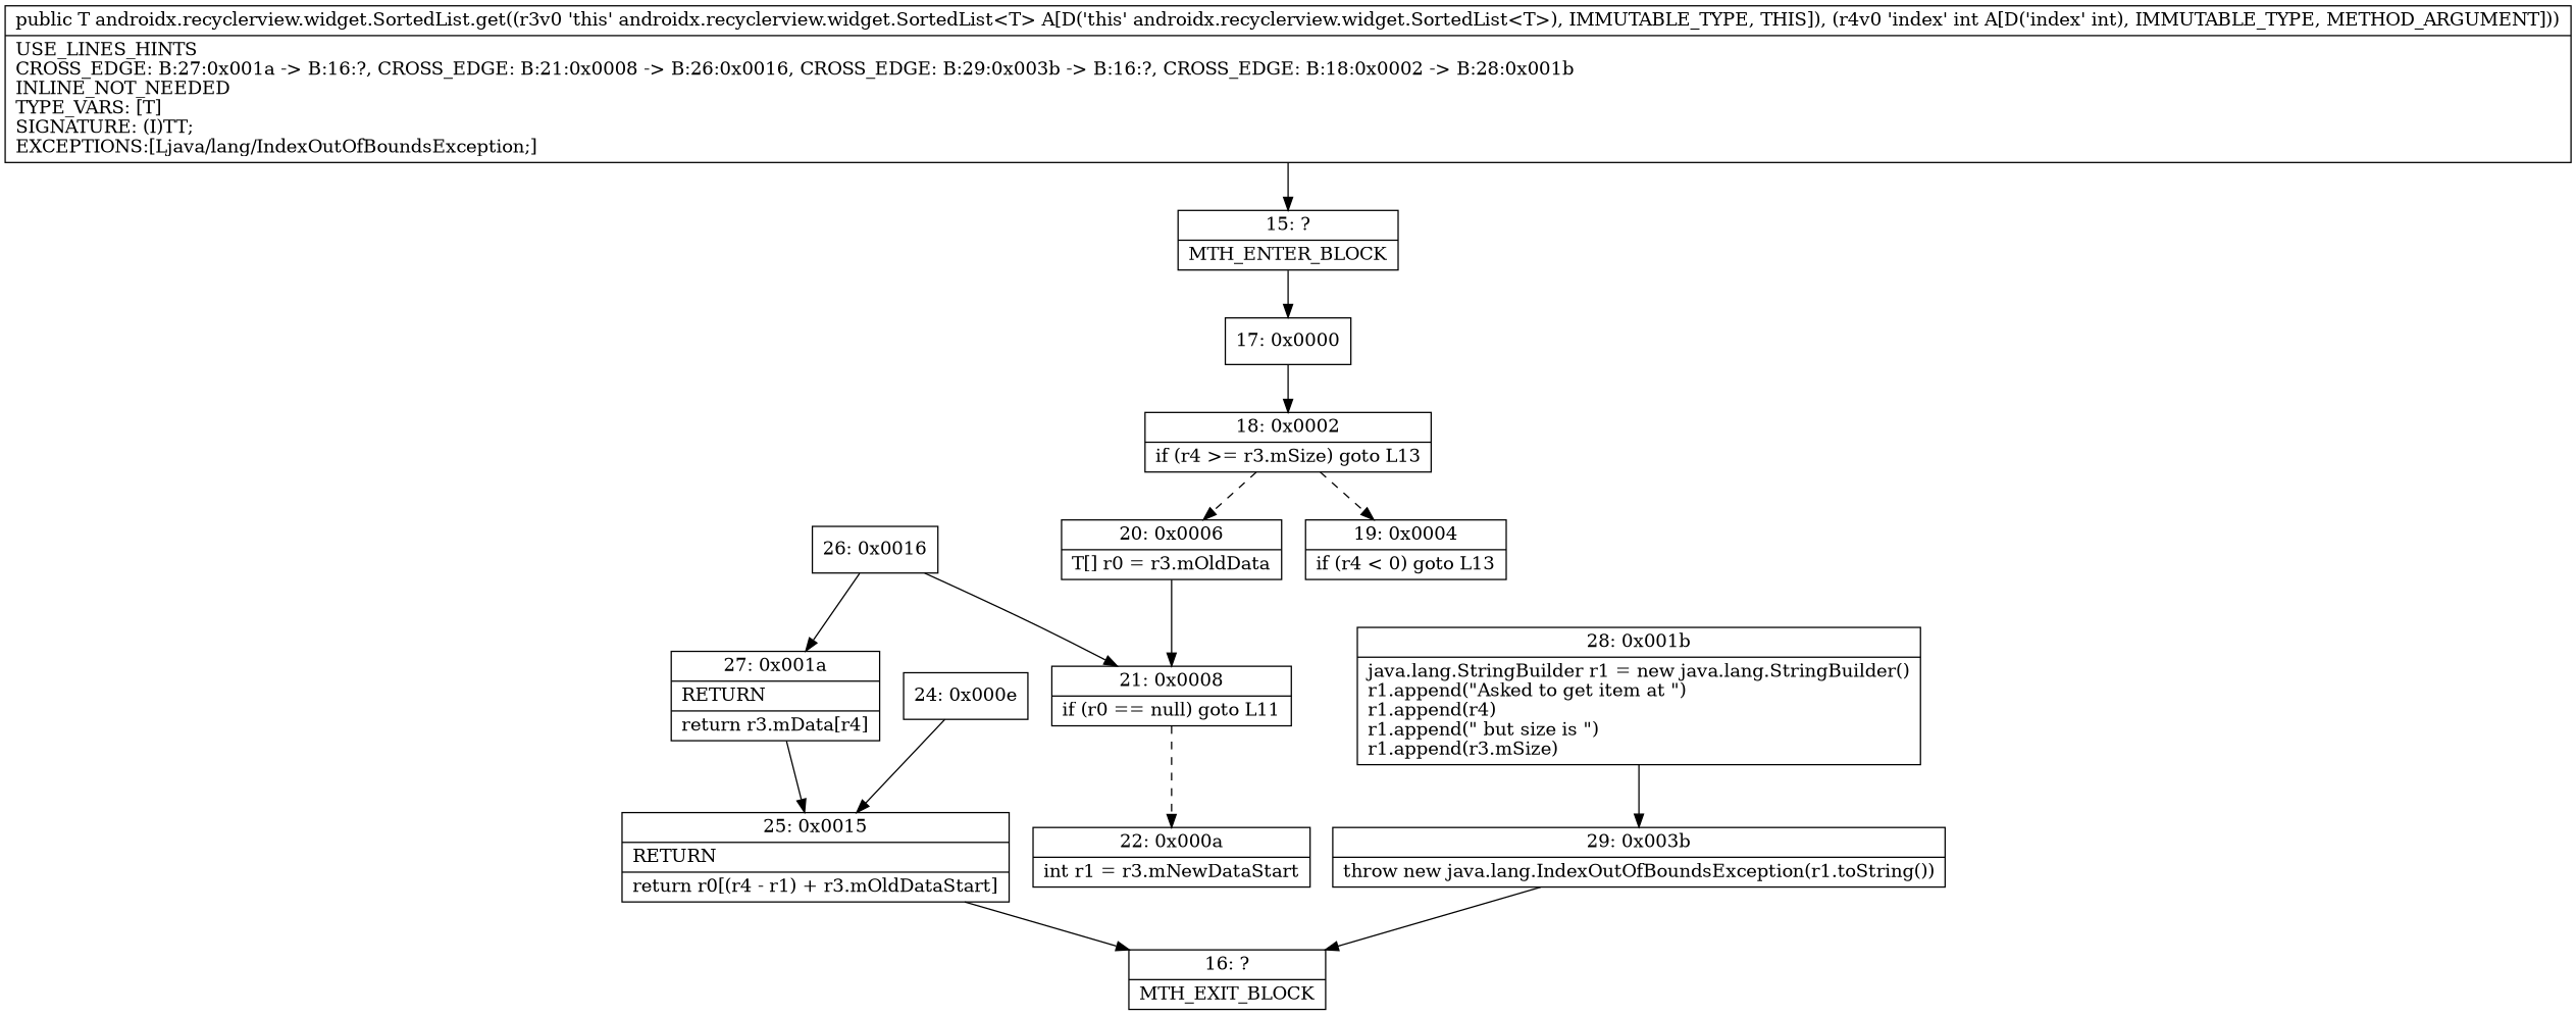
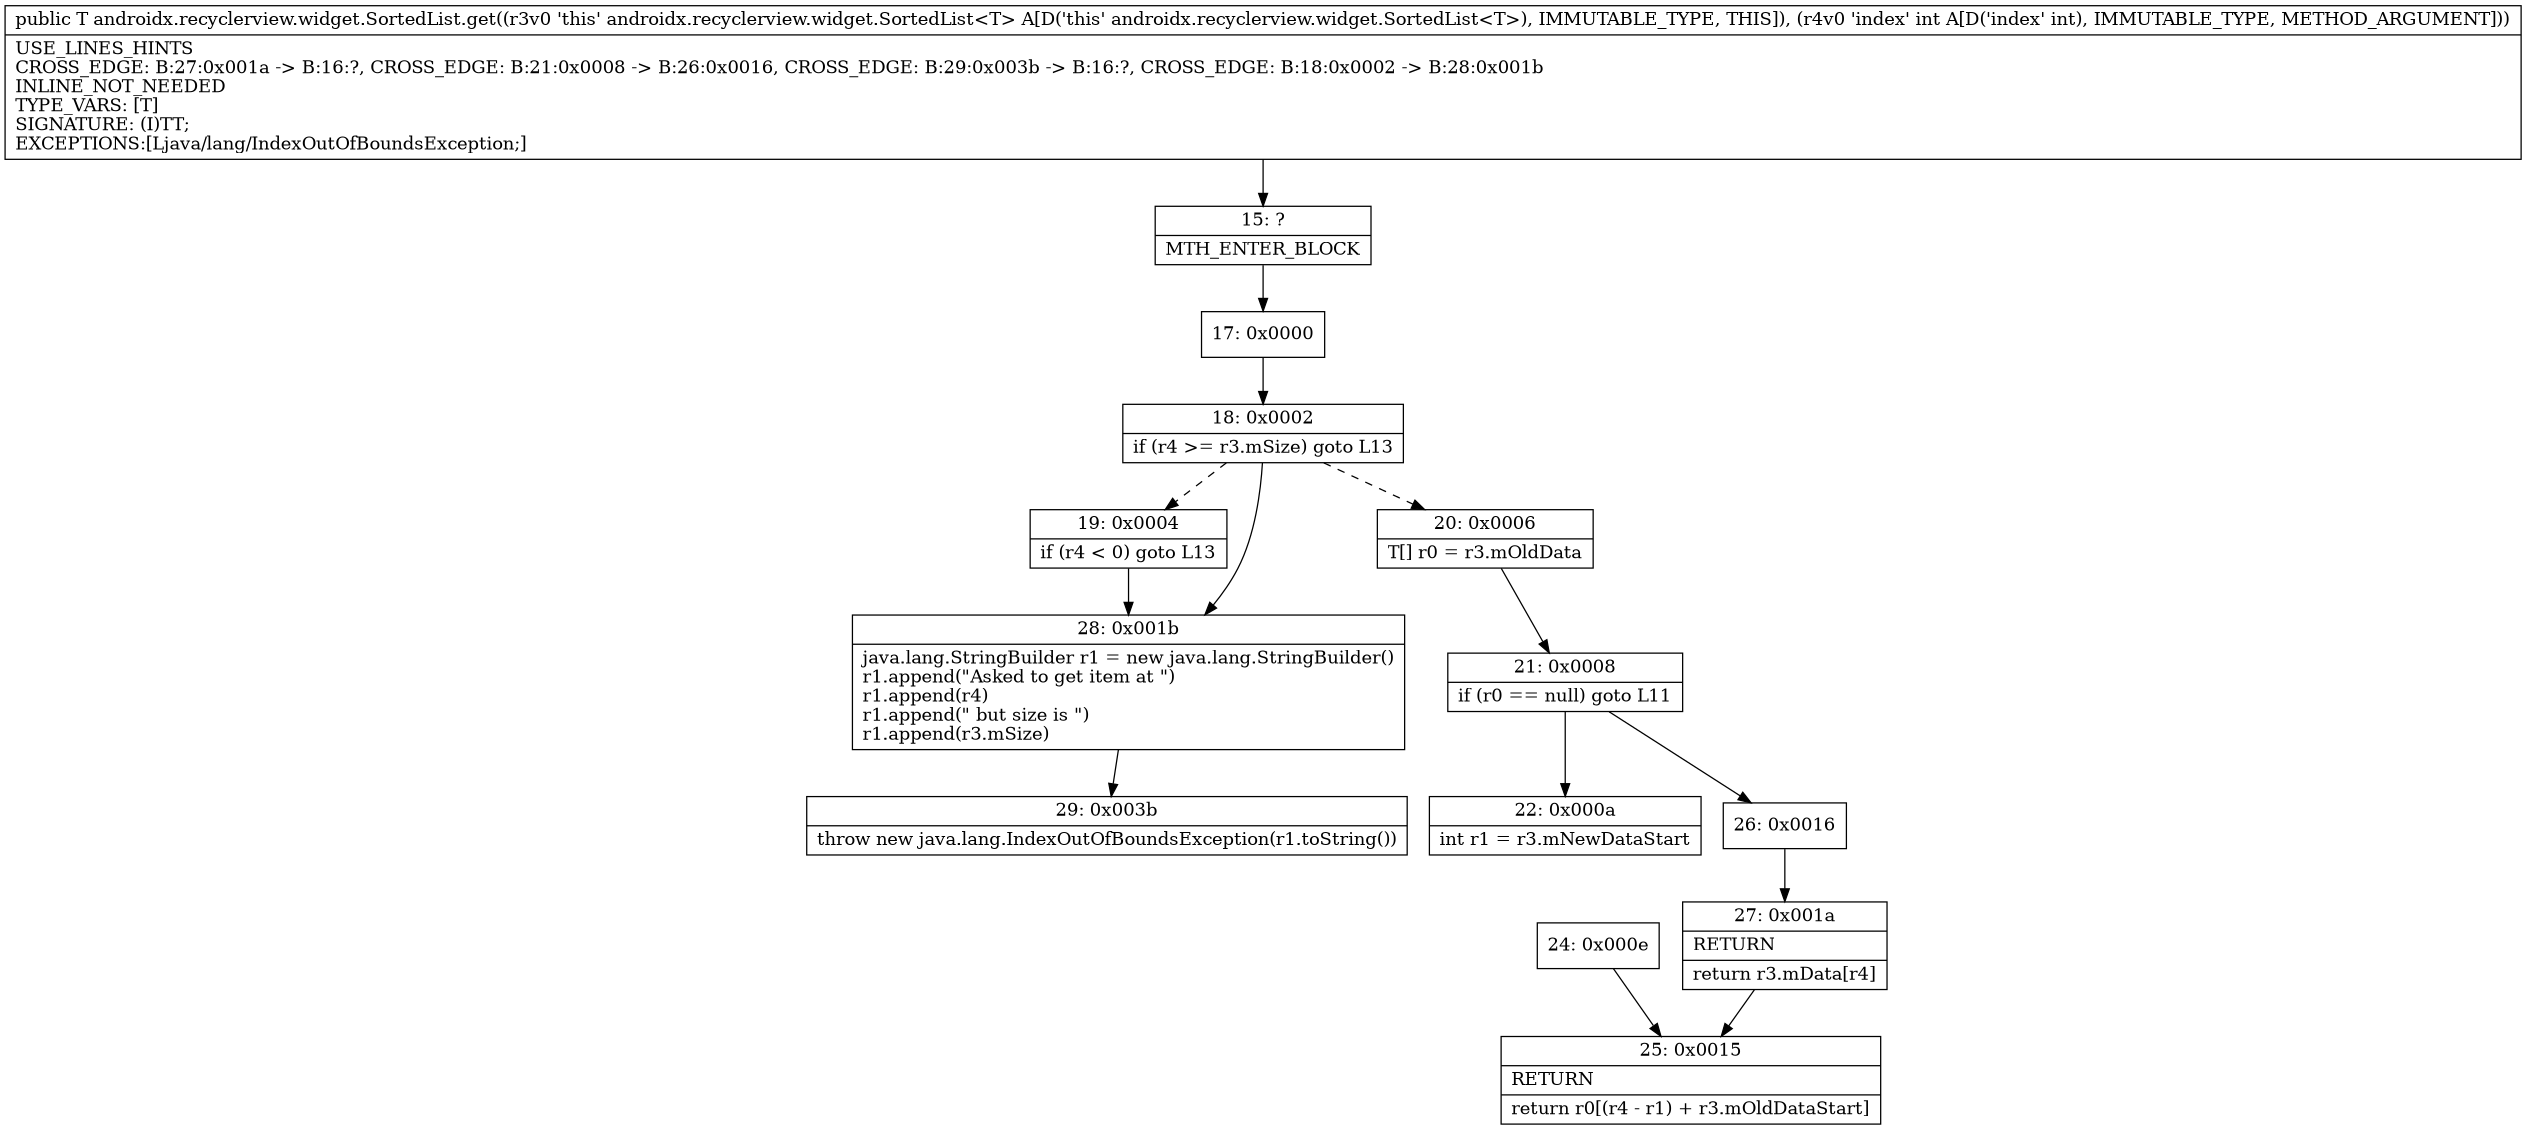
  digraph {
    node [shape=record]
    n1 [label="{15\:\ ?|MTH_ENTER_BLOCK\l}"]
    n2 [label="{17\:\ 0x0000}"]
    n3 [label="{18\:\ 0x0002|if (r4 \>= r3.mSize) goto L13\l}"]
    n4 [label="{19\:\ 0x0004|if (r4 \< 0) goto L13\l}"]
    n5 [label="{28\:\ 0x001b|java.lang.StringBuilder r1 = new java.lang.StringBuilder()\lr1.append(\"Asked to get item at \")\lr1.append(r4)\lr1.append(\" but size is \")\lr1.append(r3.mSize)\l}"]
    n6 [label="{20\:\ 0x0006|T[] r0 = r3.mOldData\l}"]
    n7 [label="{29\:\ 0x003b|throw new java.lang.IndexOutOfBoundsException(r1.toString())\l}"]
    n8 [label="{21\:\ 0x0008|if (r0 == null) goto L11\l}"]
    n9 [label="{22\:\ 0x000a|int r1 = r3.mNewDataStart\l}"]
    n10 [label="{26\:\ 0x0016}"]
    n11 [label="{27\:\ 0x001a|RETURN\l|return r3.mData[r4]\l}"]
    n12 [label="{24\:\ 0x000e}"]
    n13 [label="{25\:\ 0x0015|RETURN\l|return r0[(r4 \- r1) + r3.mOldDataStart]\l}"]
-   n14 [label="{16\:\ ?|MTH_EXIT_BLOCK\l}"]
    n15 [label="{public T androidx.recyclerview.widget.SortedList.get((r3v0 'this' androidx.recyclerview.widget.SortedList\<T\> A[D('this' androidx.recyclerview.widget.SortedList\<T\>), IMMUTABLE_TYPE, THIS]), (r4v0 'index' int A[D('index' int), IMMUTABLE_TYPE, METHOD_ARGUMENT]))  | USE_LINES_HINTS\lCROSS_EDGE: B:27:0x001a \-\> B:16:?, CROSS_EDGE: B:21:0x0008 \-\> B:26:0x0016, CROSS_EDGE: B:29:0x003b \-\> B:16:?, CROSS_EDGE: B:18:0x0002 \-\> B:28:0x001b\lINLINE_NOT_NEEDED\lTYPE_VARS: [T]\lSIGNATURE: (I)TT;\lEXCEPTIONS:[Ljava\/lang\/IndexOutOfBoundsException;]\l}"]
    n1 -> n2
    n2 -> n3
    n3 -> n4 [style=dashed]
+   n3 -> n5
    n3 -> n6 [style=dashed]
+   n4 -> n5
    n5 -> n7
    n6 -> n8
-   n7 -> n14
-   n8 -> n9 [style=dashed]
-   n10 -> n8
+   n8 -> n9 [style=solid]
+   n8 -> n10
    n10 -> n11
    n11 -> n13
    n12 -> n13
-   n13 -> n14
    n15 -> n1
  }
